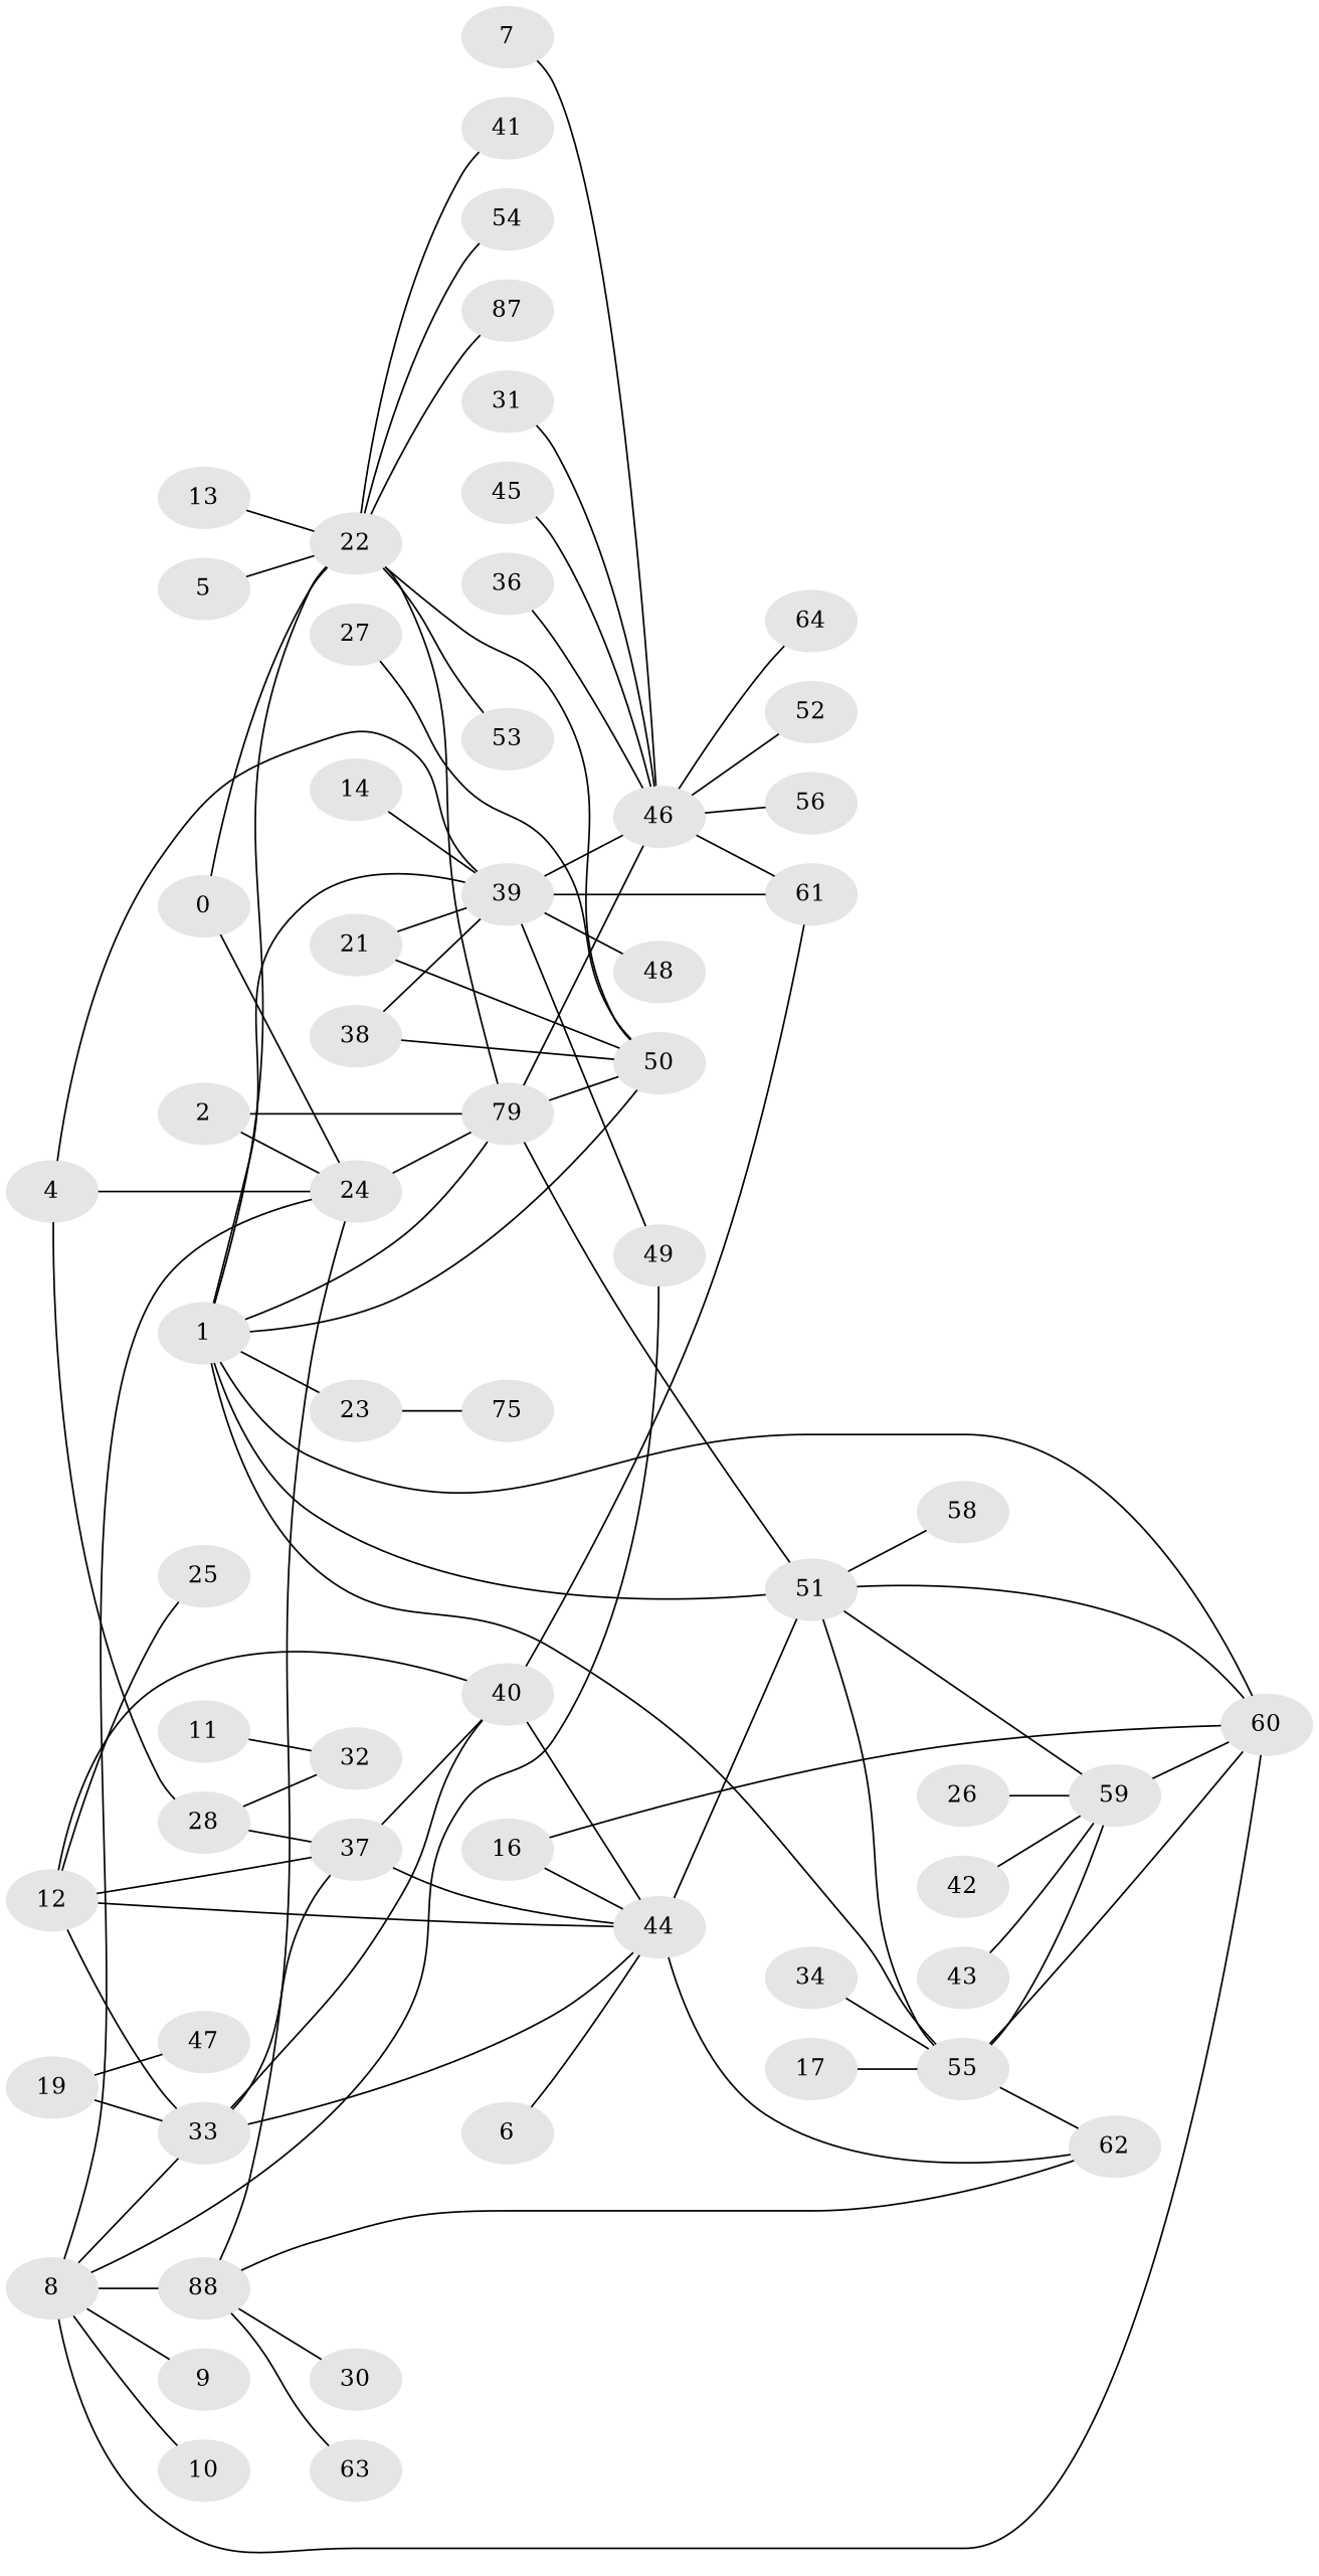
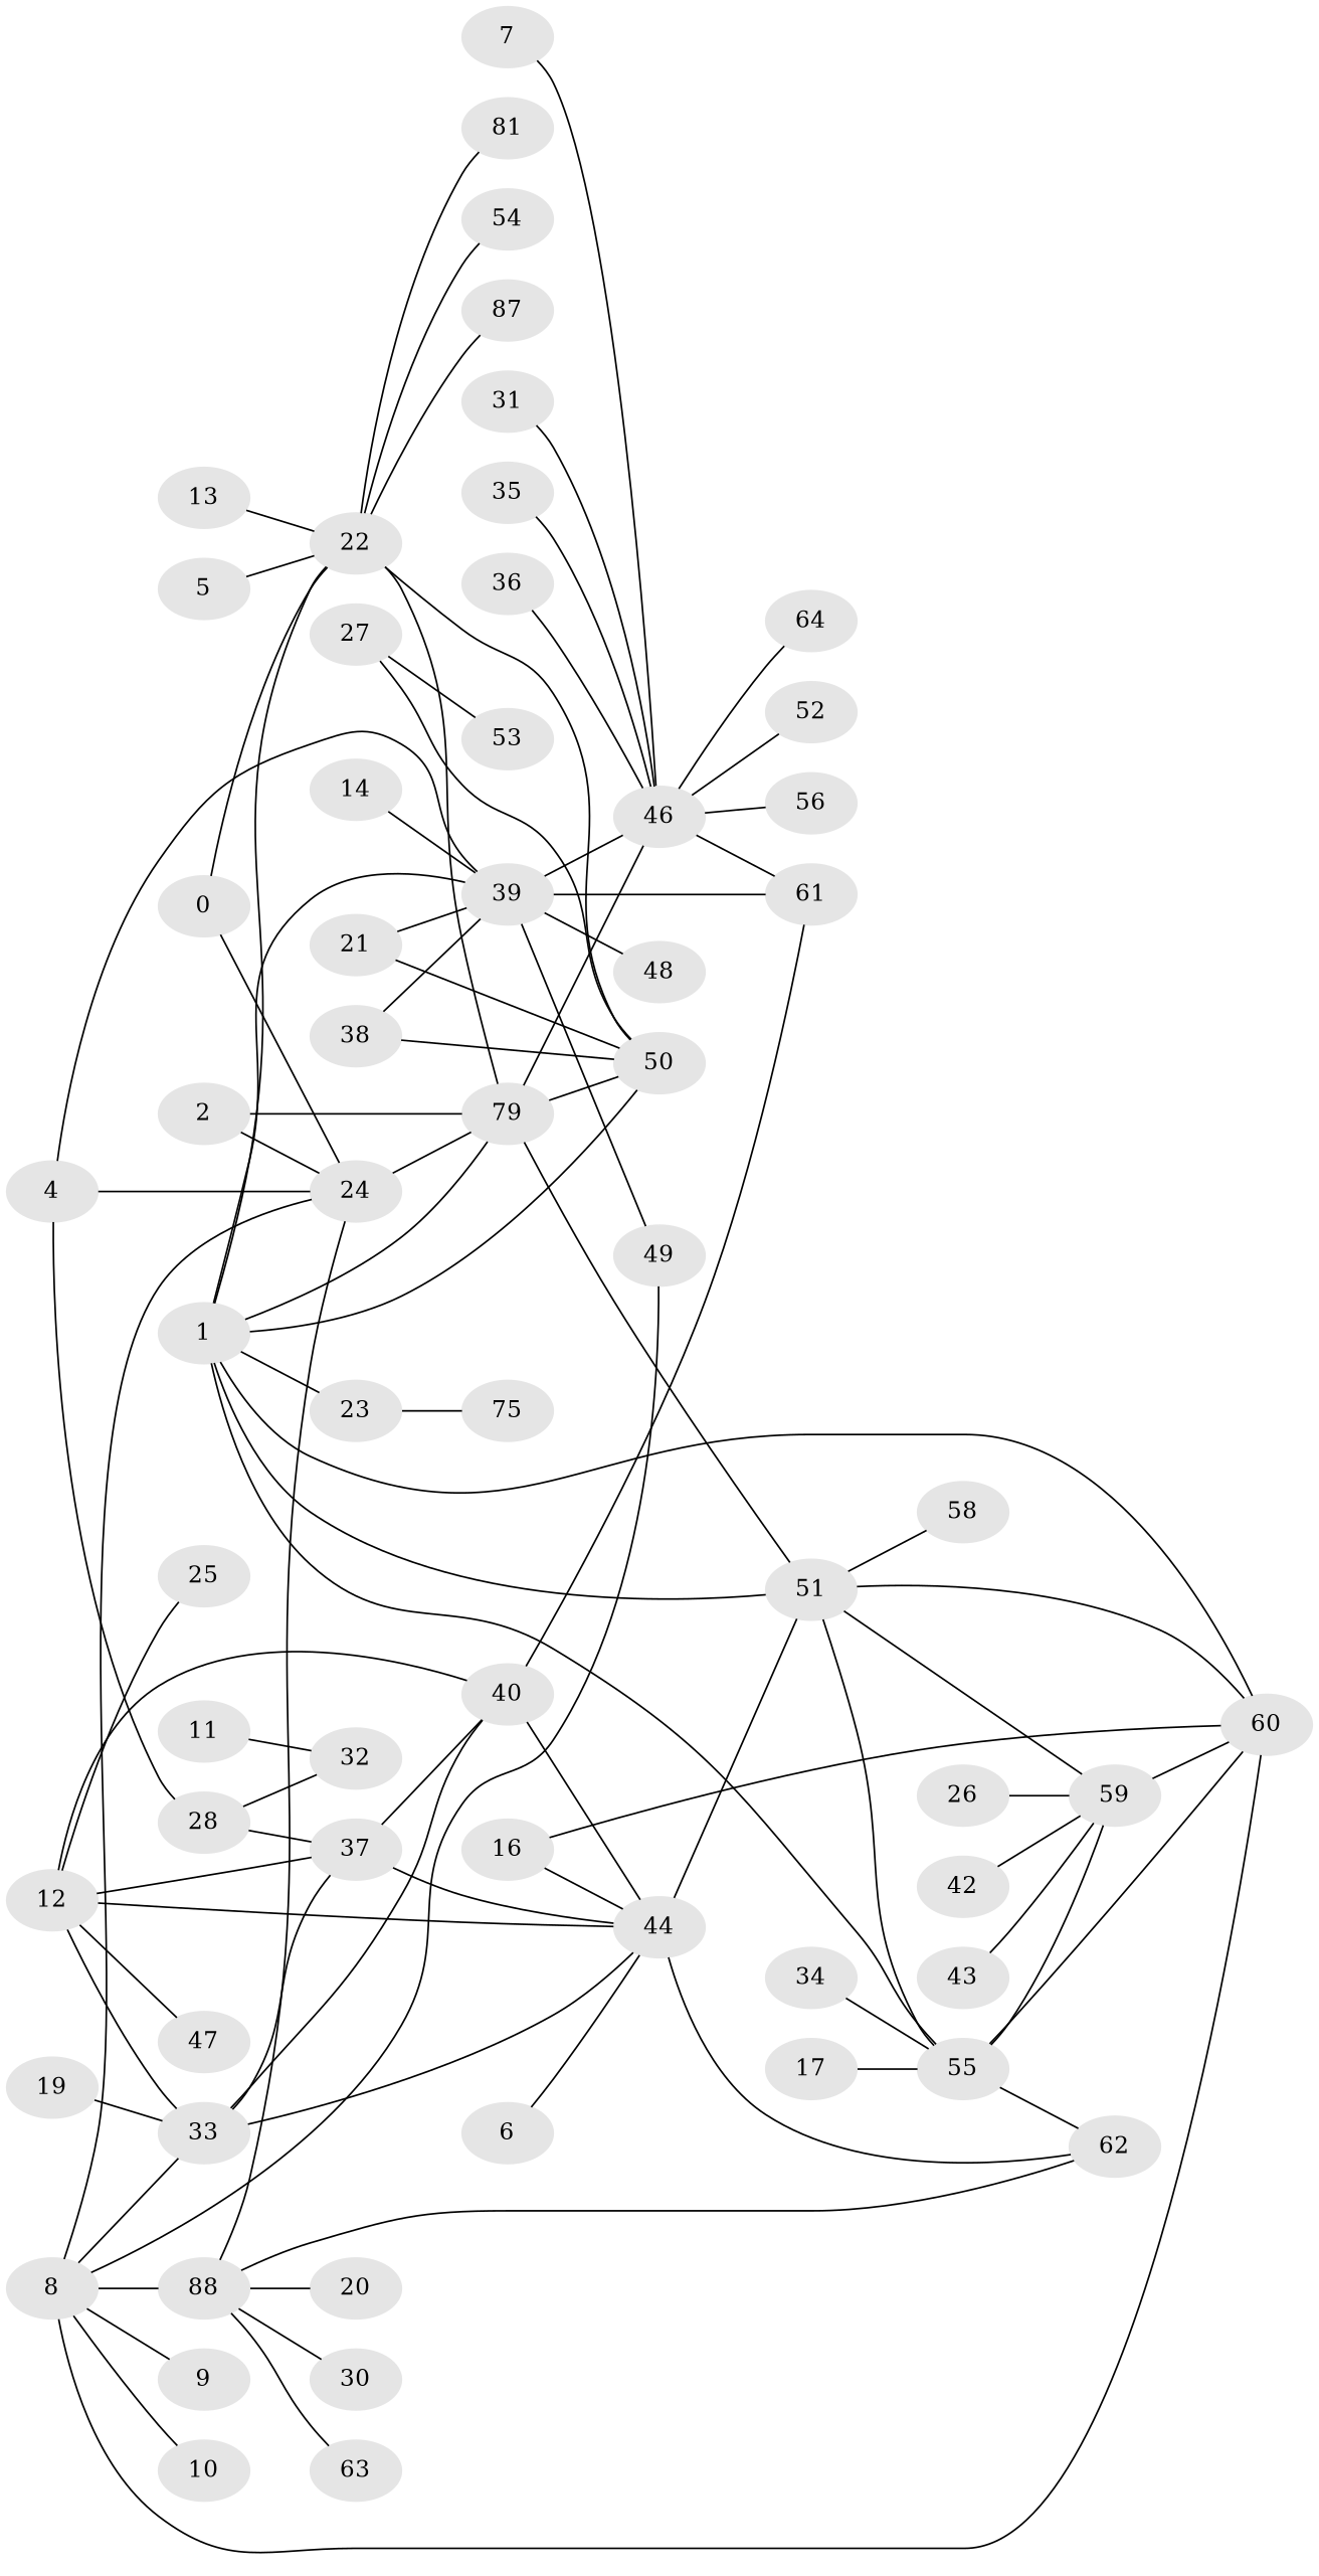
  graph {
    rankdir=LR
    node [color=gray90 style=filled]
    edge [weight=1.0]
    1
    22
    23
    n4 [label=79]
    39
    50
    51
    55
    60
-   41
+   41 [label=81]
    53
    54
    n13 [label=87]
    n14 [label=75]
    46
    49
    48
    61
    59
    58
    62
    2
    24
    n24 [label=0]
    4
    28
    32
    37
    5
    6
    44
    7
    52
    56
    64
    8
    9
    10
    n39 [label=88]
    33
+   20
    30
    63
    40
    11
    12
    25
    47
    13
    14
    16
    17
    19
    21
    26
    27
    31
    34
-   35 [label=45]
+   35
    36
    38
    42
    43
    1 -- 22 [weight=2.0]
    1 -- 23
    1 -- n4 [weight=2.0]
    1 -- 39
    1 -- 50
    1 -- 51
    1 -- 55
    1 -- 60 [weight=2.0]
    22 -- n4 [weight=4.0]
    22 -- 50 [weight=2.0]
    22 -- 41
-   22 -- 53
+   27 -- 53
    22 -- 54
    22 -- n13
    23 -- n14
    n4 -- 50 [weight=2.0]
    n4 -- 51
    n4 -- 46
    39 -- 46 [weight=6.0]
    39 -- 49
    39 -- 48
    39 -- 61 [weight=2.0]
    51 -- 55
    51 -- 60 [weight=2.0]
    51 -- 59
    51 -- 58
    55 -- 60 [weight=2.0]
    55 -- 59
    55 -- 62
    46 -- 61 [weight=3.0]
    46 -- 52
    46 -- 56
    46 -- 64
    59 -- 60 [weight=2.0]
    2 -- n4
    2 -- 24
    24 -- n4
    n24 -- 22
    n24 -- 24
    4 -- 39
    4 -- 24
    4 -- 28
    28 -- 32
    28 -- 37
    37 -- 44
    37 -- 40 [weight=2.0]
    5 -- 22
    6 -- 44
    44 -- 51
    44 -- 62
    7 -- 46
    8 -- 60
    8 -- 49
    8 -- 24
    8 -- 9
    8 -- 10
    8 -- n39 [weight=4.0]
    8 -- 33
    n39 -- 62
    n39 -- 24 [weight=4.0]
+   n39 -- 20
    n39 -- 30
    n39 -- 63
    33 -- 37
    33 -- 44
    33 -- 40 [weight=2.0]
    40 -- 61
    40 -- 44 [weight=2.0]
    11 -- 32
    12 -- 37
    12 -- 44
    12 -- 33
    12 -- 40 [weight=2.0]
    12 -- 25
-   19 -- 47
+   12 -- 47
    13 -- 22
    14 -- 39
    16 -- 60
    16 -- 44
    17 -- 55
    19 -- 33
    21 -- 39
    21 -- 50
    26 -- 59
    27 -- 50
    31 -- 46
    34 -- 55
    35 -- 46
    36 -- 46
    38 -- 39
    38 -- 50
    42 -- 59
    43 -- 59
  }
